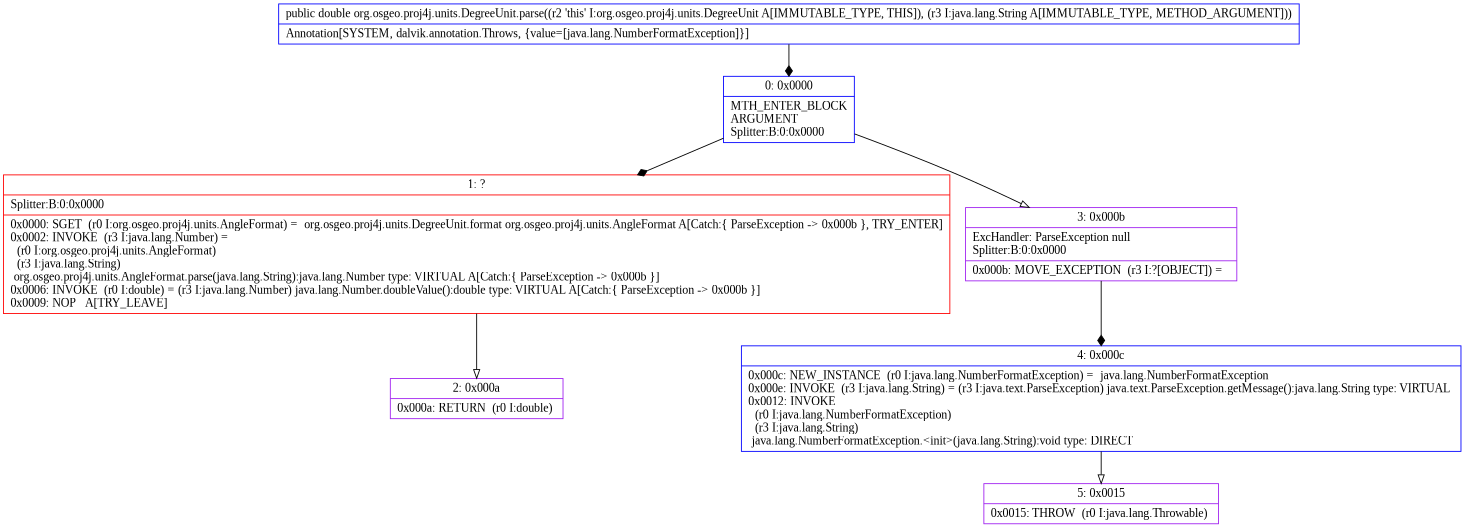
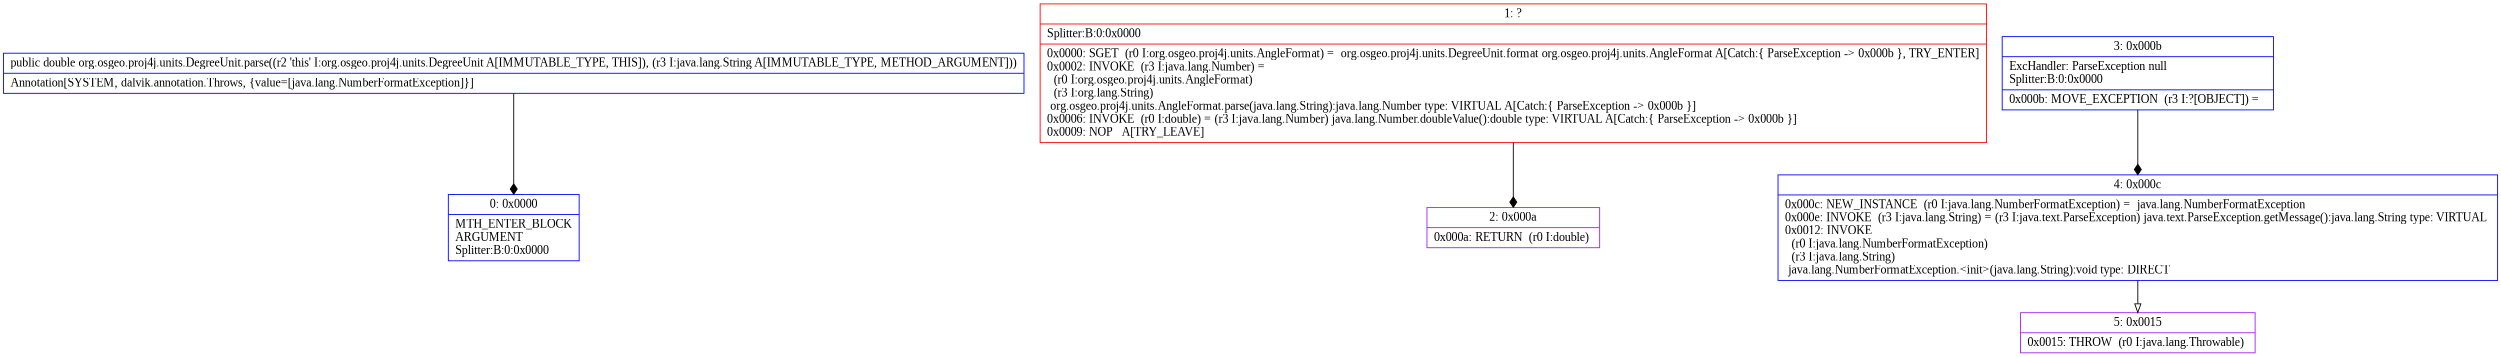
  digraph {
    fontname="Liberation Serif"
    node [color=blue fontname="Liberation Serif" shape=record]
    edge [arrowhead=diamond fontname="Liberation Serif"]
    n1 [label="{0\:\ 0x0000|MTH_ENTER_BLOCK\lARGUMENT\lSplitter:B:0:0x0000\l}"]
-   n2 [color=red label="{1\:\ ?|Splitter:B:0:0x0000\l|0x0000: SGET  (r0 I:org.osgeo.proj4j.units.AngleFormat) =  org.osgeo.proj4j.units.DegreeUnit.format org.osgeo.proj4j.units.AngleFormat A[Catch:\{ ParseException \-\> 0x000b \}, TRY_ENTER]\l0x0002: INVOKE  (r3 I:java.lang.Number) = \l  (r0 I:org.osgeo.proj4j.units.AngleFormat)\l  (r3 I:java.lang.String)\l org.osgeo.proj4j.units.AngleFormat.parse(java.lang.String):java.lang.Number type: VIRTUAL A[Catch:\{ ParseException \-\> 0x000b \}]\l0x0006: INVOKE  (r0 I:double) = (r3 I:java.lang.Number) java.lang.Number.doubleValue():double type: VIRTUAL A[Catch:\{ ParseException \-\> 0x000b \}]\l0x0009: NOP   A[TRY_LEAVE]\l}"]
-   n3 [color=purple label="{3\:\ 0x000b|ExcHandler: ParseException null\lSplitter:B:0:0x0000\l|0x000b: MOVE_EXCEPTION  (r3 I:?[OBJECT]) =  \l}"]
+   n2 [color=red label="{1\:\ ?|Splitter:B:0:0x0000\l|0x0000: SGET  (r0 I:org.osgeo.proj4j.units.AngleFormat) =  org.osgeo.proj4j.units.DegreeUnit.format org.osgeo.proj4j.units.AngleFormat A[Catch:\{ ParseException \-\> 0x000b \}, TRY_ENTER]\l0x0002: INVOKE  (r3 I:java.lang.Number) = \l  (r0 I:org.osgeo.proj4j.units.AngleFormat)\l  (r3 I:org.lang.String)\l org.osgeo.proj4j.units.AngleFormat.parse(java.lang.String):java.lang.Number type: VIRTUAL A[Catch:\{ ParseException \-\> 0x000b \}]\l0x0006: INVOKE  (r0 I:double) = (r3 I:java.lang.Number) java.lang.Number.doubleValue():double type: VIRTUAL A[Catch:\{ ParseException \-\> 0x000b \}]\l0x0009: NOP   A[TRY_LEAVE]\l}"]
+   n3 [label="{3\:\ 0x000b|ExcHandler: ParseException null\lSplitter:B:0:0x0000\l|0x000b: MOVE_EXCEPTION  (r3 I:?[OBJECT]) =  \l}"]
    n4 [color=purple label="{2\:\ 0x000a|0x000a: RETURN  (r0 I:double) \l}"]
    n5 [label="{4\:\ 0x000c|0x000c: NEW_INSTANCE  (r0 I:java.lang.NumberFormatException) =  java.lang.NumberFormatException \l0x000e: INVOKE  (r3 I:java.lang.String) = (r3 I:java.text.ParseException) java.text.ParseException.getMessage():java.lang.String type: VIRTUAL \l0x0012: INVOKE  \l  (r0 I:java.lang.NumberFormatException)\l  (r3 I:java.lang.String)\l java.lang.NumberFormatException.\<init\>(java.lang.String):void type: DIRECT \l}"]
    n6 [color=purple label="{5\:\ 0x0015|0x0015: THROW  (r0 I:java.lang.Throwable) \l}"]
    n7 [label="{public double org.osgeo.proj4j.units.DegreeUnit.parse((r2 'this' I:org.osgeo.proj4j.units.DegreeUnit A[IMMUTABLE_TYPE, THIS]), (r3 I:java.lang.String A[IMMUTABLE_TYPE, METHOD_ARGUMENT]))  | Annotation[SYSTEM, dalvik.annotation.Throws, \{value=[java.lang.NumberFormatException]\}]\l}"]
-   n1 -> n2
-   n1 -> n3 [arrowhead=onormal]
-   n2 -> n4 [arrowhead=onormal]
+   n2 -> n4
    n3 -> n5
    n5 -> n6 [arrowhead=onormal]
    n7 -> n1
  }
